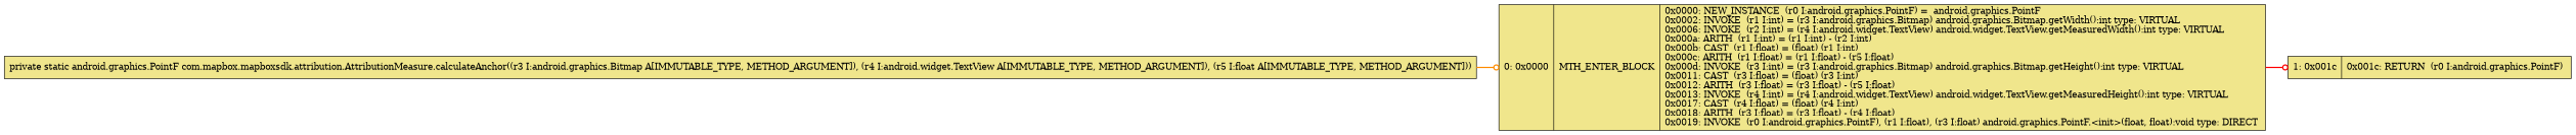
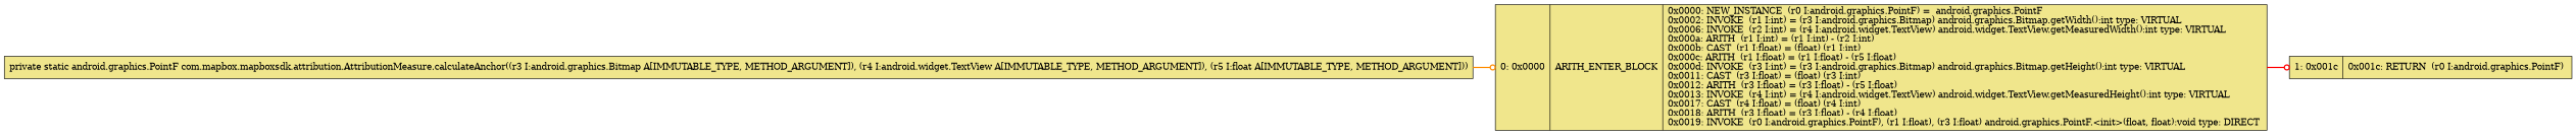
  digraph {
    rankdir=LR
    node [shape=record style=filled fillcolor=khaki]
    edge [style=bold arrowhead=odot]
-   n1 [label="{0\:\ 0x0000|MTH_ENTER_BLOCK\l|0x0000: NEW_INSTANCE  (r0 I:android.graphics.PointF) =  android.graphics.PointF \l0x0002: INVOKE  (r1 I:int) = (r3 I:android.graphics.Bitmap) android.graphics.Bitmap.getWidth():int type: VIRTUAL \l0x0006: INVOKE  (r2 I:int) = (r4 I:android.widget.TextView) android.widget.TextView.getMeasuredWidth():int type: VIRTUAL \l0x000a: ARITH  (r1 I:int) = (r1 I:int) \- (r2 I:int) \l0x000b: CAST  (r1 I:float) = (float) (r1 I:int) \l0x000c: ARITH  (r1 I:float) = (r1 I:float) \- (r5 I:float) \l0x000d: INVOKE  (r3 I:int) = (r3 I:android.graphics.Bitmap) android.graphics.Bitmap.getHeight():int type: VIRTUAL \l0x0011: CAST  (r3 I:float) = (float) (r3 I:int) \l0x0012: ARITH  (r3 I:float) = (r3 I:float) \- (r5 I:float) \l0x0013: INVOKE  (r4 I:int) = (r4 I:android.widget.TextView) android.widget.TextView.getMeasuredHeight():int type: VIRTUAL \l0x0017: CAST  (r4 I:float) = (float) (r4 I:int) \l0x0018: ARITH  (r3 I:float) = (r3 I:float) \- (r4 I:float) \l0x0019: INVOKE  (r0 I:android.graphics.PointF), (r1 I:float), (r3 I:float) android.graphics.PointF.\<init\>(float, float):void type: DIRECT \l}"]
+   n1 [label="{0\:\ 0x0000|ARITH_ENTER_BLOCK\l|0x0000: NEW_INSTANCE  (r0 I:android.graphics.PointF) =  android.graphics.PointF \l0x0002: INVOKE  (r1 I:int) = (r3 I:android.graphics.Bitmap) android.graphics.Bitmap.getWidth():int type: VIRTUAL \l0x0006: INVOKE  (r2 I:int) = (r4 I:android.widget.TextView) android.widget.TextView.getMeasuredWidth():int type: VIRTUAL \l0x000a: ARITH  (r1 I:int) = (r1 I:int) \- (r2 I:int) \l0x000b: CAST  (r1 I:float) = (float) (r1 I:int) \l0x000c: ARITH  (r1 I:float) = (r1 I:float) \- (r5 I:float) \l0x000d: INVOKE  (r3 I:int) = (r3 I:android.graphics.Bitmap) android.graphics.Bitmap.getHeight():int type: VIRTUAL \l0x0011: CAST  (r3 I:float) = (float) (r3 I:int) \l0x0012: ARITH  (r3 I:float) = (r3 I:float) \- (r5 I:float) \l0x0013: INVOKE  (r4 I:int) = (r4 I:android.widget.TextView) android.widget.TextView.getMeasuredHeight():int type: VIRTUAL \l0x0017: CAST  (r4 I:float) = (float) (r4 I:int) \l0x0018: ARITH  (r3 I:float) = (r3 I:float) \- (r4 I:float) \l0x0019: INVOKE  (r0 I:android.graphics.PointF), (r1 I:float), (r3 I:float) android.graphics.PointF.\<init\>(float, float):void type: DIRECT \l}"]
    n2 [label="{1\:\ 0x001c|0x001c: RETURN  (r0 I:android.graphics.PointF) \l}"]
    n3 [label="{private static android.graphics.PointF com.mapbox.mapboxsdk.attribution.AttributionMeasure.calculateAnchor((r3 I:android.graphics.Bitmap A[IMMUTABLE_TYPE, METHOD_ARGUMENT]), (r4 I:android.widget.TextView A[IMMUTABLE_TYPE, METHOD_ARGUMENT]), (r5 I:float A[IMMUTABLE_TYPE, METHOD_ARGUMENT])) }"]
    n1 -> n2 [color=red]
    n3 -> n1 [color=darkorange]
  }
